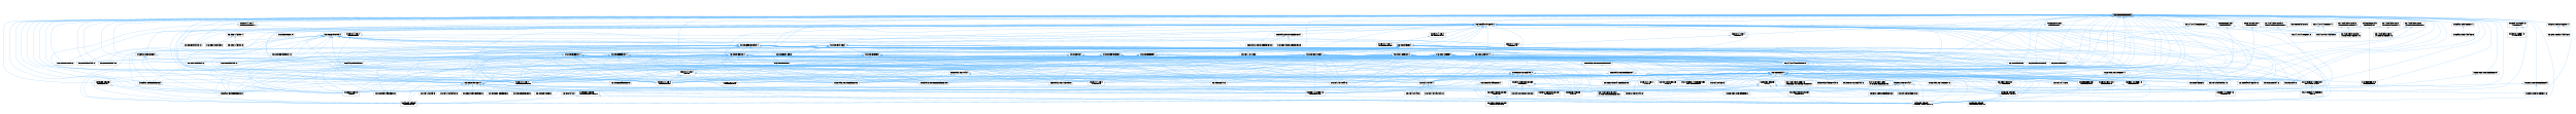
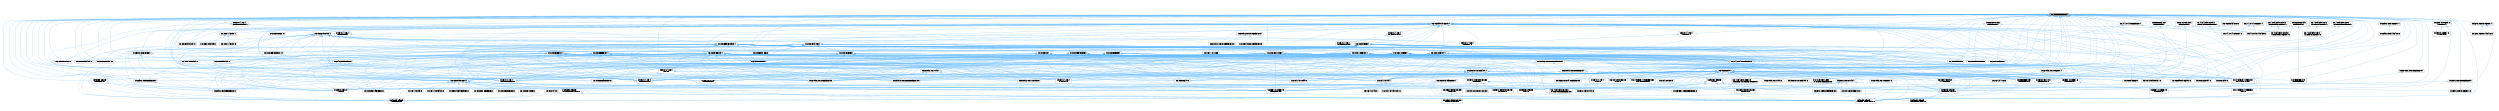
  digraph {
    node [color=grey40 fillcolor=white fontname=Helvetica fontsize=10 shape=box style=filled]
    edge [color=steelblue1 dir=back fontname=Helvetica fontsize=10 labelfontname=Helvetica labelfontsize=10 style=solid]
    n1 [color=gray40 fillcolor=grey60 fontcolor=black height=0.2 label="src/Ioss_DatabaseIO.h" width=0.4]
    n2 [height=0.2 label="src/Ioss_Assembly.C" width=0.4]
    n3 [height=0.2 label="src/Ioss_Blob.C" width=0.4]
    n4 [height=0.2 label="src/Ioss_ChainGenerator.C" width=0.4]
    n5 [height=0.2 label="src/Ioss_CommSet.C" width=0.4]
    n6 [height=0.2 label="src/Ioss_EdgeBlock.C" width=0.4]
    n7 [height=0.2 label="src/Ioss_EdgeSet.C" width=0.4]
    n8 [height=0.2 label="src/Ioss_ElementBlock.C" width=0.4]
    n9 [height=0.2 label="src/Ioss_ElementSet.C" width=0.4]
    n10 [height=0.2 label="src/Ioss_EntityBlock.C" width=0.4]
    n11 [height=0.2 label="src/Ioss_FaceBlock.C" width=0.4]
    n12 [height=0.2 label="src/Ioss_FaceGenerator.C" width=0.4]
    n13 [height=0.2 label="src/Ioss_FaceSet.C" width=0.4]
    n14 [height=0.2 label="src/Ioss_GroupingEntity.C" width=0.4]
    n15 [height=0.2 label="src/Ioss_GroupingEntity.h" width=0.4]
    n16 [height=0.2 label="src/Ioss_Region.C" width=0.4]
    n17 [height=0.2 label="src/Ioss_SubSystem.h" width=0.4]
    n18 [height=0.2 label="src/Ioss_Utils.C" width=0.4]
    n19 [height=0.2 label="src/adios/utest/Ut\l_ioad.C" width=0.4]
    n20 [height=0.2 label="src/catalyst/Iocatalyst\l_DatabaseIO.C" width=0.4]
    n21 [height=0.2 label="src/exodus/Ioex_BaseDatabaseIO.C" width=0.4]
    n22 [height=0.2 label="src/exodus/Ioex_DatabaseIO.C" width=0.4]
    n23 [height=0.2 label="src/exonull/Ioexnl\l_BaseDatabaseIO.C" width=0.4]
    n24 [height=0.2 label="src/exonull/Ioexnl\l_DatabaseIO.C" width=0.4]
    n25 [height=0.2 label="src/main/io_info.h" width=0.4]
    n26 [height=0.2 label="src/main/io_modify.C" width=0.4]
    n27 [height=0.2 label="src/null/Ionull_DatabaseIO.C" width=0.4]
    n28 [height=0.2 label="src/text_mesh/Iotm\l_DatabaseIO.C" width=0.4]
    n29 [height=0.2 label="src/unit_tests/UnitTestIotm\lTextMeshFixture.h" width=0.4]
    n30 [height=0.2 label="src/utest/Utst_blob\l_write_read.C" width=0.4]
    n31 [height=0.2 label="src/adios/Ioad_DatabaseIO.C" width=0.4]
    n32 [height=0.2 label="src/faodel/Iofaodel\l_FieldSerialization.h" width=0.4]
    n33 [height=0.2 label="src/faodel/Iofaodel\l_PropertySerialization.C" width=0.4]
    n34 [height=0.2 label="src/faodel/Iofaodel\l_Utils.C" width=0.4]
    n35 [height=0.2 label="src/generated/Iogn\l_DatabaseIO.C" width=0.4]
    n36 [height=0.2 label="src/main/cth_pressure\l_map.C" width=0.4]
    n37 [height=0.2 label="src/Ioss_SideBlock.C" width=0.4]
    n38 [height=0.2 label="src/Ioss_SideSet.C" width=0.4]
    n39 [height=0.2 label="src/cgns/Iocgns_Utils.h" width=0.4]
    n40 [height=0.2 label="src/main/cgns_decomp.C" width=0.4]
    n41 [height=0.2 label="src/main/shell_to_hex.C" width=0.4]
    n42 [height=0.2 label="src/main/skinner.C" width=0.4]
    n43 [height=0.2 label="src/main/sphgen.C" width=0.4]
    n44 [height=0.2 label="src/main/volume.C" width=0.4]
    n45 [height=0.2 label="src/unit_tests/UnitTestElement\lBlockBatchRead.C" width=0.4]
    n46 [height=0.2 label="src/Ioss_NodeBlock.C" width=0.4]
    n47 [height=0.2 label="src/Ioss_StructuredBlock.C" width=0.4]
    n48 [height=0.2 label="src/Ioss_NodeSet.C" width=0.4]
    n49 [height=0.2 label="src/adios/Ioad_DatabaseIO.h" width=0.4]
    n50 [height=0.2 label="src/catalyst/Iocatalyst\l_DatabaseIO.h" width=0.4]
    n51 [height=0.2 label="src/Ioss_Region.h" width=0.4]
    n52 [height=0.2 label="src/faodel/Iofaodel\l_DatabaseIO.h" width=0.4]
    n53 [height=0.2 label="src/heartbeat/Iohb\l_DatabaseIO.C" width=0.4]
    n54 [height=0.2 label="src/Ioss_SerializeIO.C" width=0.4]
    n55 [height=0.2 label="src/adios/Ioad_IOFactory.h" width=0.4]
    n56 [height=0.2 label="src/catalyst/Iocatalyst\l_IOFactory.h" width=0.4]
    n57 [height=0.2 label="src/cgns/Iocgns_DatabaseIO.h" width=0.4]
    n58 [height=0.2 label="src/cgns/Iocgns_IOFactory.h" width=0.4]
    n59 [height=0.2 label="src/exodus/Ioex_BaseDatabaseIO.h" width=0.4]
    n60 [height=0.2 label="src/exodus/Ioex_IOFactory.h" width=0.4]
    n61 [height=0.2 label="src/exonull/Ioexnl\l_BaseDatabaseIO.h" width=0.4]
    n62 [height=0.2 label="src/exonull/Ioexnl\l_IOFactory.h" width=0.4]
    n63 [height=0.2 label="src/gen_struc/Iogs\l_DatabaseIO.h" width=0.4]
    n64 [height=0.2 label="src/generated/Iogn\l_DatabaseIO.h" width=0.4]
    n65 [height=0.2 label="src/heartbeat/Iohb\l_DatabaseIO.h" width=0.4]
    n66 [height=0.2 label="src/null/Ionull_DatabaseIO.h" width=0.4]
    n67 [height=0.2 label="src/null/Ionull_IOFactory.h" width=0.4]
    n68 [height=0.2 label="src/pamgen/Iopg_DatabaseIO.h" width=0.4]
    n69 [height=0.2 label="src/text_mesh/Iotm\l_DatabaseIO.h" width=0.4]
    n70 [height=0.2 label="src/visualization/cgns\l/Iovs_cgns_DatabaseIO.h" width=0.4]
    n71 [height=0.2 label="src/visualization/cgns\l/Iovs_cgns_IOFactory.h" width=0.4]
    n72 [height=0.2 label="src/visualization/exodus\l/Iovs_exodus_DatabaseIO.h" width=0.4]
    n73 [height=0.2 label="src/visualization/exodus\l/Iovs_exodus_IOFactory.h" width=0.4]
    n74 [height=0.2 label="src/gen_struc/Iogs\l_DatabaseIO.C" width=0.4]
    n75 [height=0.2 label="src/Ioss_Assembly.h" width=0.4]
    n76 [height=0.2 label="src/Ioss_CommSet.h" width=0.4]
    n77 [height=0.2 label="src/Ioss_EntityBlock.h" width=0.4]
    n78 [height=0.2 label="src/Ioss_EntitySet.C" width=0.4]
    n79 [height=0.2 label="src/Ioss_EntitySet.h" width=0.4]
    n80 [height=0.2 label="src/Ioss_NullEntity.h" width=0.4]
    n81 [height=0.2 label="src/Ioss_Property.C" width=0.4]
    n82 [height=0.2 label="src/faodel/Iofaodel\l_Utils.h" width=0.4]
    n83 [height=0.2 label="src/faodel/Iofaodel\l_PropertySerialization.h" width=0.4]
    n84 [height=0.2 label="src/Ioss_SideSet.h" width=0.4]
    n85 [height=0.2 label="src/adios/Ioad_Helper.h" width=0.4]
    n86 [height=0.2 label="src/exodus/Ioex_SuperElement.C" width=0.4]
    n87 [height=0.2 label="src/exodus/Ioex_SuperElement.h" width=0.4]
    n88 [height=0.2 label="src/exonull/Ioexnl\l_SuperElement.C" width=0.4]
    n89 [height=0.2 label="src/exonull/Ioexnl\l_SuperElement.h" width=0.4]
    n90 [height=0.2 label="src/Ioss_Compare.C" width=0.4]
    n91 [height=0.2 label="src/Ioss_CopyDatabase.C" width=0.4]
    n92 [height=0.2 label="src/Ioss_DatabaseIO.C" width=0.4]
    n93 [height=0.2 label="src/cgns/Iocgns_DatabaseIO.C" width=0.4]
    n94 [height=0.2 label="src/faodel/Iofaodel\l_DatabaseIO.C" width=0.4]
    n95 [height=0.2 label="src/main/io_shell.C" width=0.4]
    n96 [height=0.2 label="src/main/io_shell_ts.C" width=0.4]
    n97 [height=0.2 label="src/main/struc_to_unstruc.C" width=0.4]
-   n98 [height=0.2 label="src/pamgen/Iopg_EdgeSet.C" width=0.4]
+   n98 [height=0.2 label="src/pamgen/Iopg_DatabaseIO.C" width=0.4]
    n99 [height=0.2 label="src/utest/Utst_heartbeat.C" width=0.4]
    n100 [height=0.2 label="src/visualization/exodus\l/Iovs_exodus_DatabaseIO.C" width=0.4]
    n101 [height=0.2 label="src/main/io_info.C" width=0.4]
    n102 [height=0.2 label="src/main/io_info_main.C" width=0.4]
    n103 [height=0.2 label="src/unit_tests/UnitTestText\lMesh.C" width=0.4]
    n104 [height=0.2 label="src/faodel/Iofaodel\l_FieldSerialization.C" width=0.4]
    n105 [height=0.2 label="src/cgns/Iocgns_Utils.C" width=0.4]
    n106 [height=0.2 label="src/cgns/Iocgns_IOFactory.C" width=0.4]
    n107 [height=0.2 label="src/utest/Utst_structured\l_decomp.C" width=0.4]
    n108 [height=0.2 label="src/catalyst/Iocatalyst\l_IOFactory.C" width=0.4]
    n109 [height=0.2 label="src/exodus/Ioex_Internals.C" width=0.4]
-   n110 [height=0.2 label="src/exodus/SideSet_Utils.C" width=0.4]
+   n110 [height=0.2 label="src/exodus/Ioex_Utils.C" width=0.4]
    n111 [height=0.2 label="src/exonull/Ioexnl\l_Internals.C" width=0.4]
    n112 [height=0.2 label="src/exonull/Ioexnl\l_Utils.C" width=0.4]
    n113 [height=0.2 label="src/utest/Utst_IofxDatabaseIO.C" width=0.4]
    n114 [height=0.2 label="src/visualization/cgns\l/Iovs_cgns_DatabaseIO.C" width=0.4]
    n115 [height=0.2 label="src/Ioss_ChainGenerator.h" width=0.4]
    n116 [height=0.2 label="src/visualization/catalyst\l/ioss2catalyst/IossRegionReport.h" width=0.4]
    n117 [height=0.2 label="src/adios/Ioad_Initializer.C" width=0.4]
    n118 [height=0.2 label="src/herron/Iocatalyst\l_Initializer.C" width=0.4]
    n119 [height=0.2 label="src/cgns/Iocgns_Initializer.C" width=0.4]
    n120 [height=0.2 label="src/exodus/Ioex_DatabaseIO.h" width=0.4]
    n121 [height=0.2 label="src/exodus/Ioex_IOFactory.C" width=0.4]
    n122 [height=0.2 label="src/exonull/Ioexnl\l_DatabaseIO.h" width=0.4]
    n123 [height=0.2 label="src/exonull/Ioexnl\l_IOFactory.C" width=0.4]
    n124 [height=0.2 label="src/init/Ionit_Initializer.C" width=0.4]
    n125 [height=0.2 label="src/null/Ionull_IOFactory.C" width=0.4]
    n126 [height=0.2 label="src/visualization/cgns\l/Iovs_cgns_IOFactory.C" width=0.4]
    n127 [height=0.2 label="src/visualization/exodus\l/Iovs_exodus_IOFactory.C" width=0.4]
    n128 [height=0.2 label="src/Ioss_Blob.h" width=0.4]
    n129 [height=0.2 label="src/Ioss_EdgeBlock.h" width=0.4]
    n130 [height=0.2 label="src/Ioss_ElementBlock.h" width=0.4]
    n131 [height=0.2 label="src/Ioss_SideBlock.h" width=0.4]
    n132 [height=0.2 label="src/Ioss_FaceBlock.h" width=0.4]
    n133 [height=0.2 label="src/Ioss_NodeBlock.h" width=0.4]
    n134 [height=0.2 label="src/Ioss_StructuredBlock.h" width=0.4]
    n135 [height=0.2 label="src/Ioss_EdgeSet.h" width=0.4]
    n136 [height=0.2 label="src/Ioss_ElementSet.h" width=0.4]
    n137 [height=0.2 label="src/Ioss_FaceSet.h" width=0.4]
    n138 [height=0.2 label="src/Ioss_NodeSet.h" width=0.4]
    n139 [height=0.2 label="src/Ioss_NullEntity.C" width=0.4]
    n140 [height=0.2 label="src/utest/Utst_ioel.C" width=0.4]
    n141 [height=0.2 label="src/adios/Ioad_Helper.C" width=0.4]
    n142 [height=0.2 label="src/utest/Utst_superelement.C" width=0.4]
    n143 [height=0.2 label="src/exodus/Ioex_Utils.h" width=0.4]
    n144 [height=0.2 label="src/exonull/Ioexnl\l_Utils.h" width=0.4]
    n145 [height=0.2 label="src/cgns/Iocgns_Structured\lZoneData.h" width=0.4]
    n146 [height=0.2 label="src/cgns/Iocgns_Structured\lZoneData.C" width=0.4]
    n147 [height=0.2 label="src/utest/Utst_structured\l_decomp.h" width=0.4]
    n148 [height=0.2 label="src/utest/Utst_structured\l_decomp_rocket.C" width=0.4]
    n1 -> n2
    n1 -> n3
    n1 -> n4
    n1 -> n5
    n1 -> n6
    n1 -> n7
    n1 -> n8
    n1 -> n9
    n1 -> n10
    n1 -> n11
    n1 -> n12
    n1 -> n13
    n1 -> n14
    n1 -> n15
    n1 -> n16
    n1 -> n17
    n1 -> n18
    n1 -> n19
    n1 -> n20
    n1 -> n21
    n1 -> n22
    n1 -> n23
    n1 -> n24
    n1 -> n25
    n1 -> n26
    n1 -> n27
    n1 -> n28
    n1 -> n29
    n1 -> n30
    n1 -> n31
    n1 -> n32
    n1 -> n33
    n1 -> n34
    n1 -> n35
    n1 -> n36
    n1 -> n37
    n1 -> n38
    n1 -> n39
    n1 -> n40
    n1 -> n41
    n1 -> n42
    n1 -> n43
    n1 -> n44
    n1 -> n45
    n1 -> n46
    n1 -> n47
    n1 -> n48
    n1 -> n49
    n1 -> n50
    n1 -> n51
    n1 -> n52
    n1 -> n53
    n1 -> n54
    n1 -> n55
    n1 -> n56
    n1 -> n57
    n1 -> n58
    n1 -> n59
    n1 -> n60
    n1 -> n61
    n1 -> n62
    n1 -> n63
    n1 -> n64
    n1 -> n65
    n1 -> n66
    n1 -> n67
    n1 -> n68
    n1 -> n69
    n1 -> n70
    n1 -> n71
    n1 -> n72
    n1 -> n73
    n15 -> n2
    n15 -> n3
    n15 -> n5
    n15 -> n7
    n15 -> n9
    n15 -> n10
    n15 -> n13
    n15 -> n14
    n15 -> n16
    n15 -> n17
    n15 -> n21
    n15 -> n22
    n15 -> n23
    n15 -> n24
    n15 -> n25
    n15 -> n26
    n15 -> n27
    n15 -> n28
    n15 -> n29
    n15 -> n32
    n15 -> n33
    n15 -> n34
    n15 -> n35
    n15 -> n36
    n15 -> n38
    n15 -> n41
    n15 -> n48
    n15 -> n51
    n15 -> n74
    n15 -> n75
    n15 -> n76
    n15 -> n77
    n15 -> n78
    n15 -> n79
    n15 -> n80
    n15 -> n81
    n15 -> n82
    n15 -> n83
    n15 -> n84
    n15 -> n85
    n15 -> n86
    n15 -> n87
    n15 -> n88
    n15 -> n89
    n17 -> n18
    n17 -> n19
    n17 -> n90
    n17 -> n91
    n17 -> n92
    n17 -> n93
    n17 -> n94
    n17 -> n95
    n17 -> n96
    n17 -> n97
    n17 -> n98
    n17 -> n99
    n17 -> n100
    n25 -> n101
    n25 -> n102
    n27 -> n51
    n29 -> n103
    n32 -> n94
    n32 -> n104
    n39 -> n40
    n39 -> n93
    n39 -> n97
    n39 -> n105
    n39 -> n106
    n39 -> n107
    n49 -> n31
    n50 -> n20
    n50 -> n108
    n51 -> n2
    n51 -> n3
    n51 -> n4
    n51 -> n12
    n51 -> n14
    n51 -> n16
    n51 -> n17
    n51 -> n19
    n51 -> n20
    n51 -> n21
    n51 -> n22
    n51 -> n23
    n51 -> n24
    n51 -> n25
    n51 -> n26
    n51 -> n28
    n51 -> n29
    n51 -> n30
    n51 -> n32
    n51 -> n33
    n51 -> n34
    n51 -> n35
    n51 -> n36
    n51 -> n38
    n51 -> n39
    n51 -> n40
    n51 -> n41
    n51 -> n42
    n51 -> n43
    n51 -> n45
    n51 -> n47
    n51 -> n49
    n51 -> n50
    n51 -> n52
    n51 -> n53
    n51 -> n74
    n51 -> n82
    n51 -> n109
    n51 -> n110
    n51 -> n111
    n51 -> n112
    n51 -> n113
    n51 -> n114
    n51 -> n115
    n51 -> n116
    n52 -> n94
    n55 -> n117
    n56 -> n108
    n56 -> n118
    n57 -> n93
    n57 -> n106
    n58 -> n106
    n58 -> n119
    n59 -> n21
    n59 -> n120
    n60 -> n121
    n61 -> n23
    n61 -> n122
    n62 -> n123
    n63 -> n74
    n63 -> n124
    n64 -> n35
    n64 -> n124
    n65 -> n53
    n65 -> n124
    n66 -> n27
    n66 -> n125
    n67 -> n124
    n67 -> n125
    n68 -> n98
    n69 -> n28
    n69 -> n124
    n70 -> n114
    n70 -> n126
    n71 -> n124
    n71 -> n126
    n72 -> n100
    n72 -> n127
    n73 -> n124
    n73 -> n127
    n75 -> n2
    n75 -> n16
    n75 -> n17
    n75 -> n20
    n75 -> n21
    n75 -> n22
    n75 -> n23
    n75 -> n24
    n75 -> n25
    n75 -> n26
    n75 -> n27
    n75 -> n28
    n75 -> n29
    n75 -> n105
    n75 -> n109
    n75 -> n110
    n75 -> n111
    n75 -> n112
    n76 -> n5
    n76 -> n12
    n76 -> n16
    n76 -> n17
    n76 -> n19
    n76 -> n20
    n76 -> n21
    n76 -> n22
    n76 -> n23
    n76 -> n24
    n76 -> n25
    n76 -> n26
    n76 -> n27
    n76 -> n28
    n76 -> n29
    n76 -> n31
    n76 -> n32
    n76 -> n33
    n76 -> n34
    n76 -> n35
    n76 -> n36
    n76 -> n74
    n76 -> n94
    n77 -> n6
    n77 -> n8
    n77 -> n10
    n77 -> n11
    n77 -> n16
    n77 -> n17
    n77 -> n21
    n77 -> n22
    n77 -> n23
    n77 -> n24
    n77 -> n27
    n77 -> n37
    n77 -> n46
    n77 -> n129
    n77 -> n130
    n77 -> n131
    n77 -> n132
    n77 -> n133
    n77 -> n134
    n79 -> n7
    n79 -> n9
    n79 -> n13
    n79 -> n17
    n79 -> n21
    n79 -> n22
    n79 -> n23
    n79 -> n24
    n79 -> n27
    n79 -> n48
    n79 -> n49
    n79 -> n50
    n79 -> n78
    n79 -> n135
    n79 -> n136
    n79 -> n137
    n79 -> n138
    n80 -> n139
    n80 -> n140
    n82 -> n32
    n82 -> n33
    n82 -> n34
    n82 -> n83
    n82 -> n94
    n82 -> n104
    n83 -> n33
    n83 -> n94
    n84 -> n4
    n84 -> n16
    n84 -> n17
    n84 -> n19
    n84 -> n21
    n84 -> n22
    n84 -> n23
    n84 -> n24
    n84 -> n25
    n84 -> n26
    n84 -> n27
    n84 -> n28
    n84 -> n29
    n84 -> n32
    n84 -> n33
    n84 -> n34
    n84 -> n35
    n84 -> n36
    n84 -> n38
    n84 -> n39
    n84 -> n49
    n84 -> n50
    n84 -> n74
    n84 -> n85
    n84 -> n94
    n84 -> n109
    n84 -> n111
    n84 -> n113
    n84 -> n131
    n85 -> n19
    n85 -> n31
    n85 -> n141
    n87 -> n86
    n87 -> n142
    n89 -> n88
    n115 -> n4
    n120 -> n22
    n120 -> n113
    n120 -> n121
    n122 -> n24
    n122 -> n123
    n128 -> n3
    n128 -> n16
    n128 -> n17
    n128 -> n21
    n128 -> n22
    n128 -> n23
    n128 -> n24
    n128 -> n25
    n128 -> n26
    n128 -> n27
    n128 -> n30
    n128 -> n109
    n128 -> n111
    n129 -> n6
    n129 -> n16
    n129 -> n17
    n129 -> n19
    n129 -> n20
    n129 -> n21
    n129 -> n22
    n129 -> n23
    n129 -> n24
    n129 -> n25
    n129 -> n26
    n129 -> n27
    n129 -> n31
    n129 -> n32
    n129 -> n33
    n129 -> n34
    n129 -> n109
    n129 -> n111
    n130 -> n4
    n130 -> n8
    n130 -> n12
    n130 -> n16
    n130 -> n17
    n130 -> n19
    n130 -> n20
    n130 -> n21
    n130 -> n22
    n130 -> n23
    n130 -> n24
    n130 -> n25
    n130 -> n26
    n130 -> n27
    n130 -> n28
    n130 -> n29
    n130 -> n31
    n130 -> n32
    n130 -> n33
    n130 -> n34
    n130 -> n35
    n130 -> n36
    n130 -> n37
    n130 -> n41
    n130 -> n42
    n130 -> n43
    n130 -> n44
    n130 -> n45
    n130 -> n74
    n130 -> n94
    n130 -> n109
    n130 -> n111
    n130 -> n113
    n130 -> n131
    n130 -> n143
    n130 -> n144
    n131 -> n4
    n131 -> n16
    n131 -> n17
    n131 -> n19
    n131 -> n20
    n131 -> n21
    n131 -> n22
    n131 -> n23
    n131 -> n24
    n131 -> n25
    n131 -> n26
    n131 -> n27
    n131 -> n28
    n131 -> n29
    n131 -> n31
    n131 -> n32
    n131 -> n33
    n131 -> n34
    n131 -> n35
    n131 -> n36
    n131 -> n37
    n131 -> n38
    n131 -> n39
    n131 -> n74
    n131 -> n94
    n131 -> n109
    n131 -> n111
    n131 -> n113
    n131 -> n141
    n132 -> n11
    n132 -> n16
    n132 -> n17
    n132 -> n19
    n132 -> n20
    n132 -> n21
    n132 -> n22
    n132 -> n23
    n132 -> n24
    n132 -> n25
    n132 -> n26
    n132 -> n27
    n132 -> n31
    n132 -> n32
    n132 -> n33
    n132 -> n34
    n132 -> n109
    n132 -> n111
    n133 -> n12
    n133 -> n16
    n133 -> n17
    n133 -> n19
    n133 -> n20
    n133 -> n21
    n133 -> n22
    n133 -> n23
    n133 -> n24
    n133 -> n25
    n133 -> n26
    n133 -> n27
    n133 -> n28
    n133 -> n29
    n133 -> n31
    n133 -> n32
    n133 -> n33
    n133 -> n34
    n133 -> n35
    n133 -> n36
    n133 -> n41
    n133 -> n42
    n133 -> n43
    n133 -> n45
    n133 -> n46
    n133 -> n74
    n133 -> n94
    n133 -> n109
    n133 -> n111
    n133 -> n113
    n133 -> n134
    n134 -> n16
    n134 -> n17
    n134 -> n20
    n134 -> n25
    n134 -> n26
    n134 -> n32
    n134 -> n33
    n134 -> n34
    n134 -> n39
    n134 -> n47
    n134 -> n74
    n134 -> n105
    n134 -> n114
    n134 -> n145
    n135 -> n7
    n135 -> n16
    n135 -> n17
    n135 -> n19
    n135 -> n20
    n135 -> n21
    n135 -> n22
    n135 -> n23
    n135 -> n24
    n135 -> n25
    n135 -> n26
    n135 -> n27
    n135 -> n31
    n135 -> n32
    n135 -> n33
    n135 -> n34
    n135 -> n109
    n135 -> n111
    n136 -> n9
    n136 -> n16
    n136 -> n17
    n136 -> n19
    n136 -> n20
    n136 -> n21
    n136 -> n22
    n136 -> n23
    n136 -> n24
    n136 -> n25
    n136 -> n26
    n136 -> n27
    n136 -> n31
    n136 -> n32
    n136 -> n33
    n136 -> n34
    n136 -> n109
    n136 -> n111
    n137 -> n13
    n137 -> n16
    n137 -> n17
    n137 -> n19
    n137 -> n20
    n137 -> n21
    n137 -> n22
    n137 -> n23
    n137 -> n24
    n137 -> n25
    n137 -> n26
    n137 -> n27
    n137 -> n31
    n137 -> n32
    n137 -> n33
    n137 -> n34
    n137 -> n109
    n137 -> n111
    n138 -> n16
    n138 -> n17
    n138 -> n19
    n138 -> n20
    n138 -> n21
    n138 -> n22
    n138 -> n23
    n138 -> n24
    n138 -> n25
    n138 -> n26
    n138 -> n27
    n138 -> n28
    n138 -> n29
    n138 -> n31
    n138 -> n32
    n138 -> n33
    n138 -> n34
    n138 -> n35
    n138 -> n36
    n138 -> n43
    n138 -> n48
    n138 -> n94
    n138 -> n109
    n138 -> n111
    n138 -> n113
    n143 -> n21
    n143 -> n22
    n143 -> n109
    n143 -> n110
    n144 -> n23
    n144 -> n24
    n144 -> n111
    n144 -> n112
    n145 -> n40
    n145 -> n97
    n145 -> n105
    n145 -> n107
    n145 -> n146
    n145 -> n147
    n147 -> n148
  }
